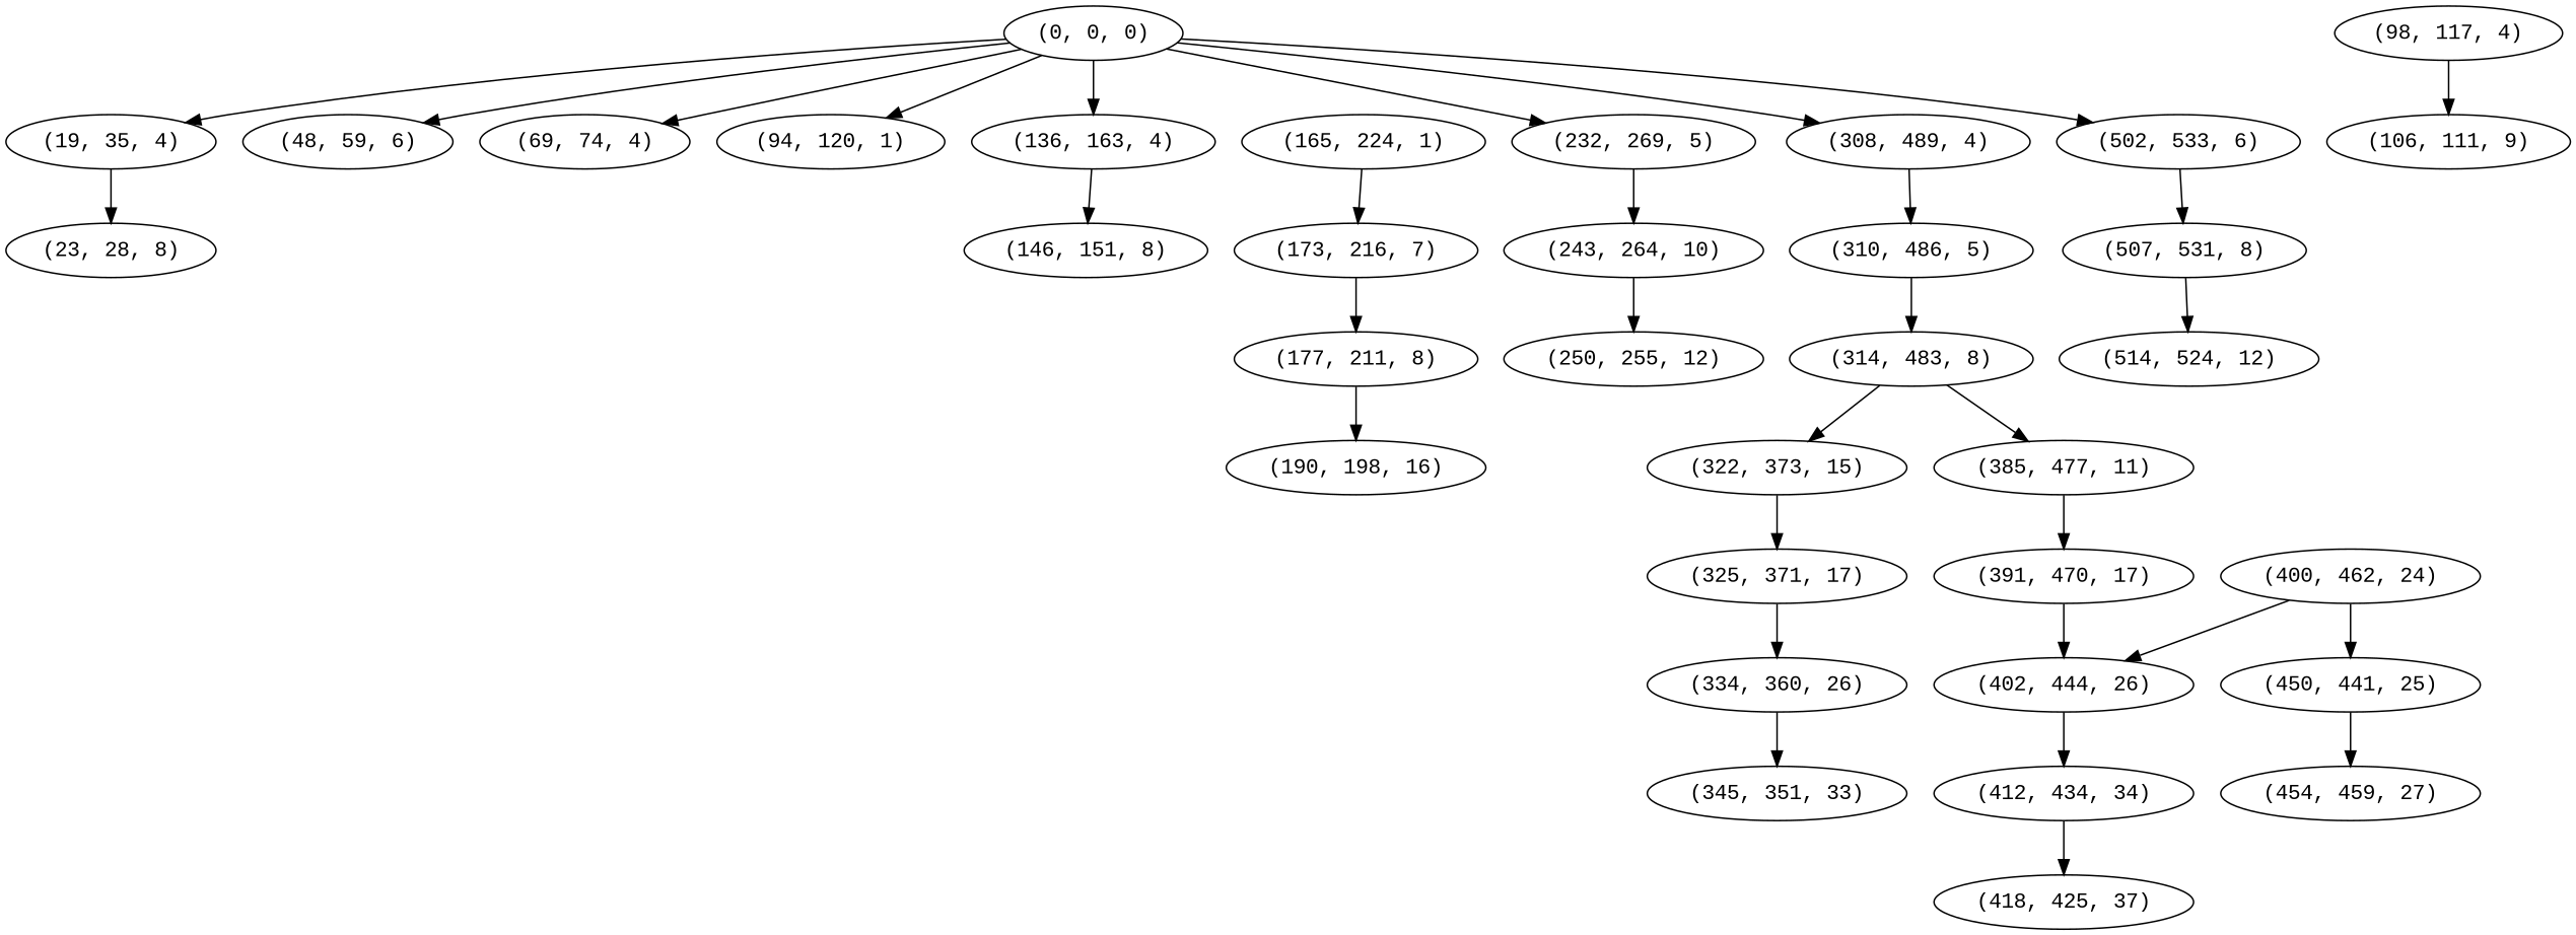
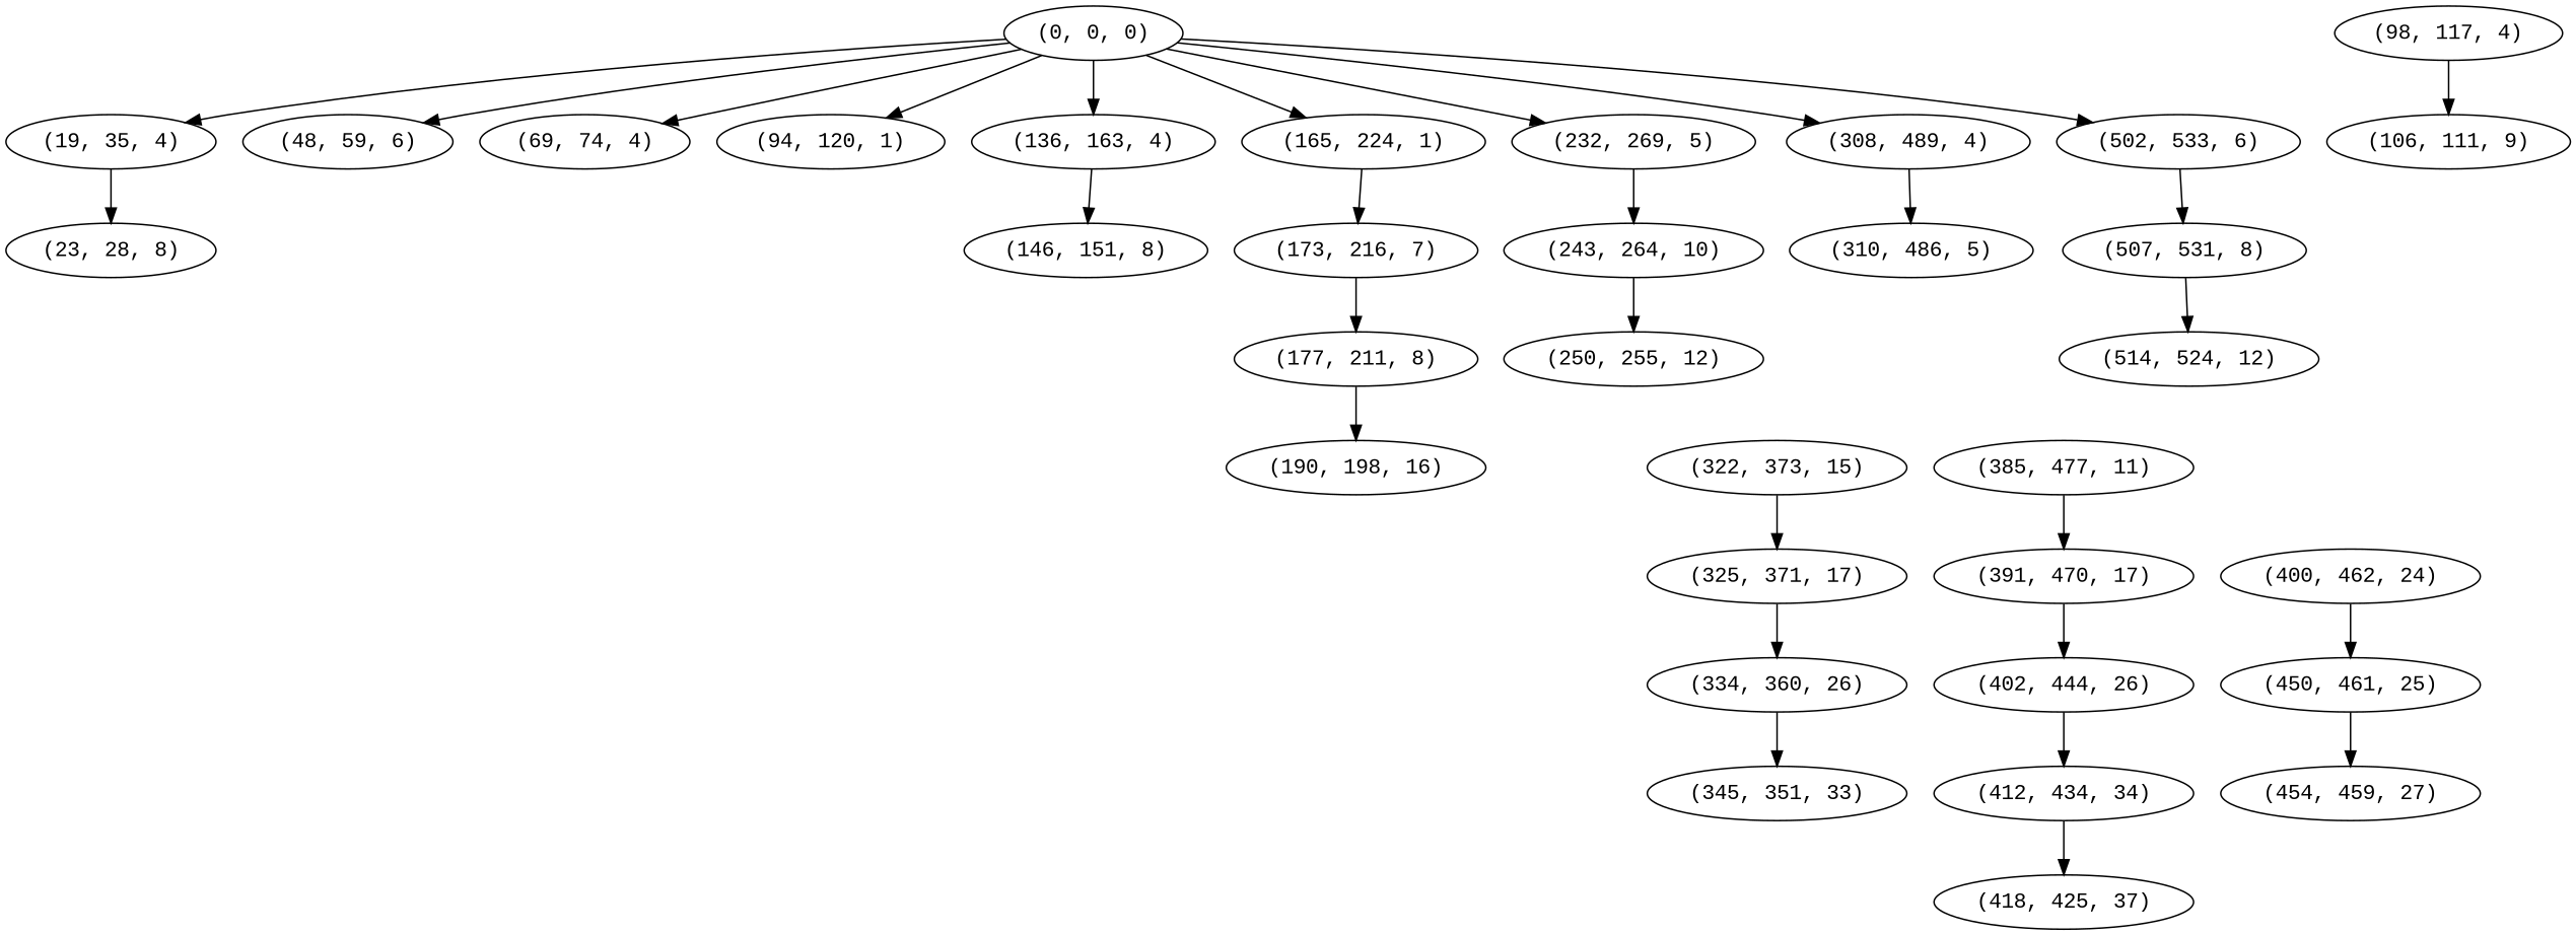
  digraph {
    fontname="Liberation Mono"
    node [fontname="Liberation Mono"]
    edge [fontname="Liberation Mono"]
    "(0, 0, 0)"
    "(19, 35, 4)"
    "(48, 59, 6)"
    "(69, 74, 4)"
    "(94, 120, 1)"
    n6 [label="(136, 163, 4)"]
    "(165, 224, 1)"
    "(232, 269, 5)"
    "(308, 489, 4)"
    "(502, 533, 6)"
    "(23, 28, 8)"
    "(146, 151, 8)"
    "(173, 216, 7)"
    "(243, 264, 10)"
    "(310, 486, 5)"
    "(507, 531, 8)"
    "(98, 117, 4)"
    "(106, 111, 9)"
    "(177, 211, 8)"
    "(190, 198, 16)"
    "(250, 255, 12)"
-   "(314, 483, 8)"
    "(322, 373, 15)"
    "(385, 477, 11)"
    "(325, 371, 17)"
    "(391, 470, 17)"
    "(334, 360, 26)"
    "(345, 351, 33)"
    "(402, 444, 26)"
    "(400, 462, 24)"
-   "(450, 461, 25)" [label="(450, 441, 25)"]
+   "(450, 461, 25)"
    "(412, 434, 34)"
    "(454, 459, 27)"
    "(418, 425, 37)"
    "(514, 524, 12)"
    "(0, 0, 0)" -> "(19, 35, 4)"
    "(0, 0, 0)" -> "(48, 59, 6)"
    "(0, 0, 0)" -> "(69, 74, 4)"
    "(0, 0, 0)" -> "(94, 120, 1)"
    "(0, 0, 0)" -> n6
+   "(0, 0, 0)" -> "(165, 224, 1)"
    "(0, 0, 0)" -> "(232, 269, 5)"
    "(0, 0, 0)" -> "(308, 489, 4)"
    "(0, 0, 0)" -> "(502, 533, 6)"
    "(19, 35, 4)" -> "(23, 28, 8)"
    n6 -> "(146, 151, 8)"
    "(165, 224, 1)" -> "(173, 216, 7)"
    "(232, 269, 5)" -> "(243, 264, 10)"
    "(308, 489, 4)" -> "(310, 486, 5)"
    "(502, 533, 6)" -> "(507, 531, 8)"
    "(173, 216, 7)" -> "(177, 211, 8)"
    "(243, 264, 10)" -> "(250, 255, 12)"
-   "(310, 486, 5)" -> "(314, 483, 8)"
    "(507, 531, 8)" -> "(514, 524, 12)"
    "(98, 117, 4)" -> "(106, 111, 9)"
    "(177, 211, 8)" -> "(190, 198, 16)"
-   "(314, 483, 8)" -> "(322, 373, 15)"
-   "(314, 483, 8)" -> "(385, 477, 11)"
    "(322, 373, 15)" -> "(325, 371, 17)"
    "(385, 477, 11)" -> "(391, 470, 17)"
    "(325, 371, 17)" -> "(334, 360, 26)"
    "(391, 470, 17)" -> "(402, 444, 26)"
    "(334, 360, 26)" -> "(345, 351, 33)"
    "(402, 444, 26)" -> "(412, 434, 34)"
-   "(400, 462, 24)" -> "(402, 444, 26)"
    "(400, 462, 24)" -> "(450, 461, 25)"
    "(450, 461, 25)" -> "(454, 459, 27)"
    "(412, 434, 34)" -> "(418, 425, 37)"
  }
